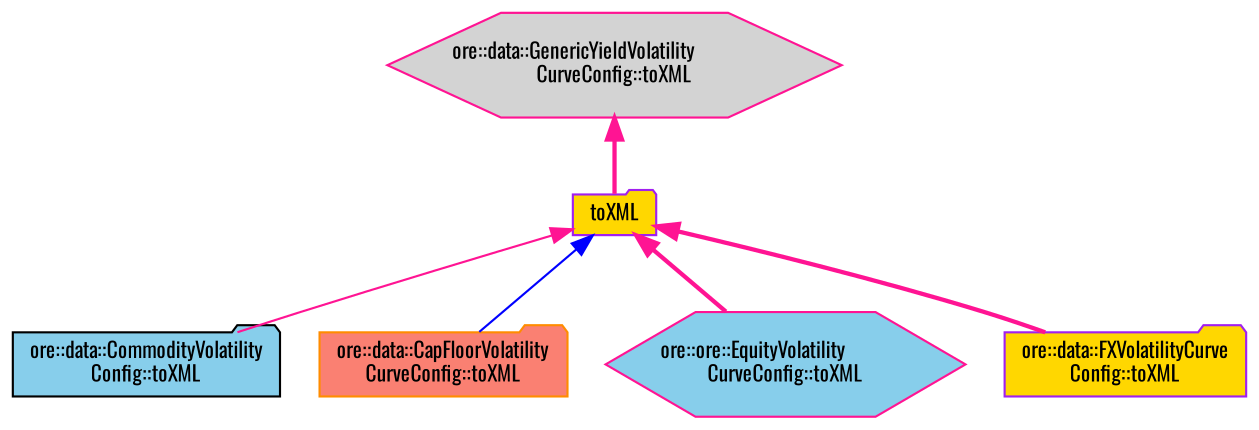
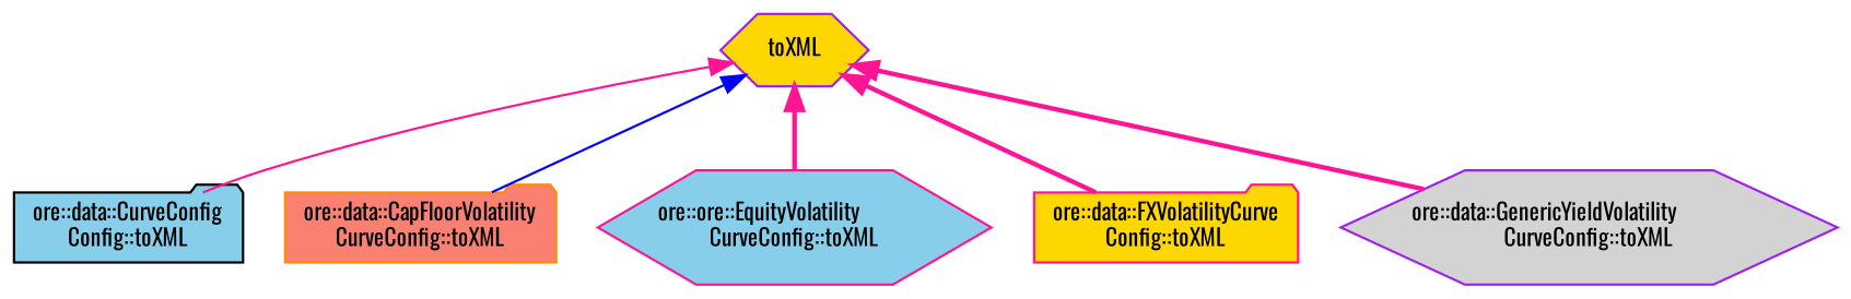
  digraph {
    fontname=Oswald
    rankdir=TB
    node [color=purple fillcolor=gold fontname=Oswald fontsize=10 shape=folder style=filled]
    edge [color=deeppink dir=back fontname=Oswald fontsize=10 labelfontname=Helvetica labelfontsize=10 style=bold]
-   n1 [fontcolor=black height=0.2 label=toXML width=0.4]
-   n2 [color=black fillcolor=skyblue height=0.2 label="ore::data::CommodityVolatility\lConfig::toXML" width=0.4]
+   n1 [fontcolor=black height=0.2 label=toXML shape=hexagon width=0.4]
+   n2 [color=black fillcolor=skyblue height=0.2 label="ore::data::CurveConfig\lConfig::toXML" width=0.4]
    n3 [color=darkorange fillcolor=salmon height=0.2 label="ore::data::CapFloorVolatility\lCurveConfig::toXML" width=0.4]
    n4 [color=deeppink fillcolor=skyblue height=0.2 label="ore::ore::EquityVolatility\lCurveConfig::toXML" shape=hexagon width=0.4]
-   n5 [height=0.2 label="ore::data::FXVolatilityCurve\lConfig::toXML" width=0.4]
-   n6 [color=deeppink fillcolor=lightgrey height=0.2 label="ore::data::GenericYieldVolatility\lCurveConfig::toXML" shape=hexagon width=0.4]
+   n5 [color=deeppink height=0.2 label="ore::data::FXVolatilityCurve\lConfig::toXML" width=0.4]
+   n6 [fillcolor=lightgrey height=0.2 label="ore::data::GenericYieldVolatility\lCurveConfig::toXML" shape=hexagon width=0.4]
    n1 -> n2 [style=solid]
    n1 -> n3 [color=blue style=solid]
    n1 -> n4
    n1 -> n5
-   n6 -> n1
+   n1 -> n6
  }
